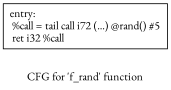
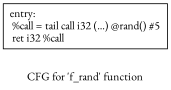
  digraph {
    label="CFG for 'f_rand' function"
    fontname="EB Garamond"
-   n1 [label="{entry:\l  %call = tail call i72 (...) @rand() #5\l  ret i32 %call\l}" shape=record fontname="EB Garamond"]
+   n1 [label="{entry:\l  %call = tail call i32 (...) @rand() #5\l  ret i32 %call\l}" shape=record fontname="EB Garamond"]
  }
